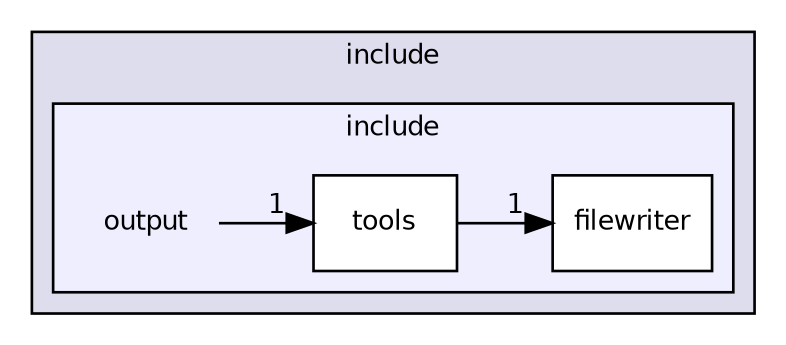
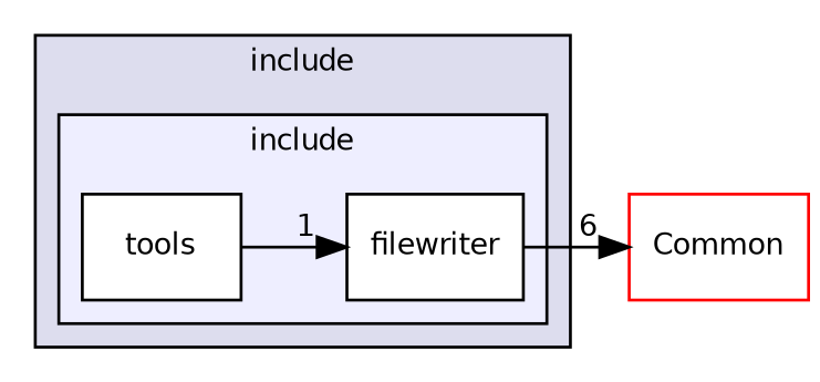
  digraph {
    compound=true
    rankdir=LR
    node [fontname=Helvetica fontsize=10 shape=box color=black fillcolor=white style=filled]
    edge [headlabel=1 labeldistance=1.5 labelfontname=Helvetica labelfontsize=10]
-   n1 [label=output shape=plaintext color="" fillcolor="" style=""]
    n2 [label=filewriter]
    n3 [label=tools]
+   n4 [color=red label=Common]
    subgraph cluster_1 {
      bgcolor="#ddddee"
      fontname=Helvetica
      fontsize=10
      label=include
      pencolor=black
      subgraph cluster_2 {
        bgcolor="#eeeeff"
        fontname=Helvetica
        fontsize=10
        label=include
        pencolor=black
-       n1
        n2
        n3
      }
    }
-   n1 -> n3
+   n2 -> n4 [headlabel=6]
    n3 -> n2
  }
